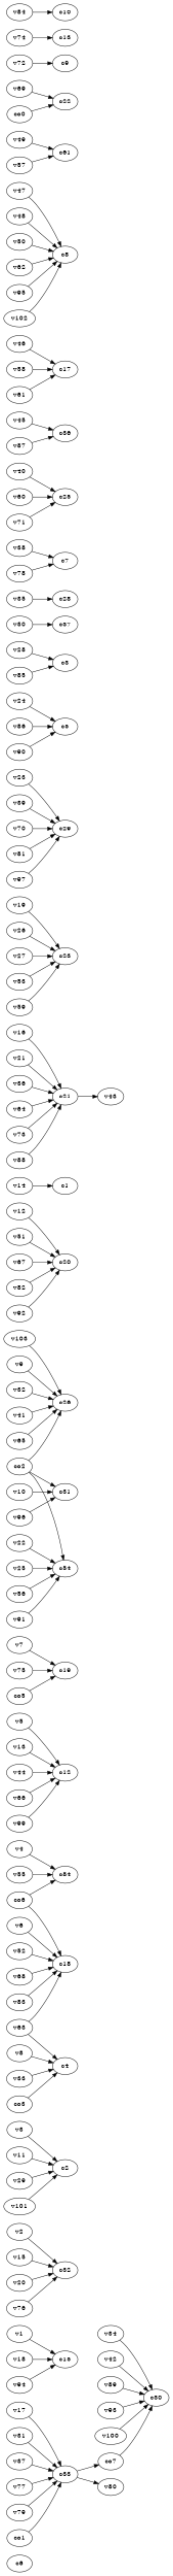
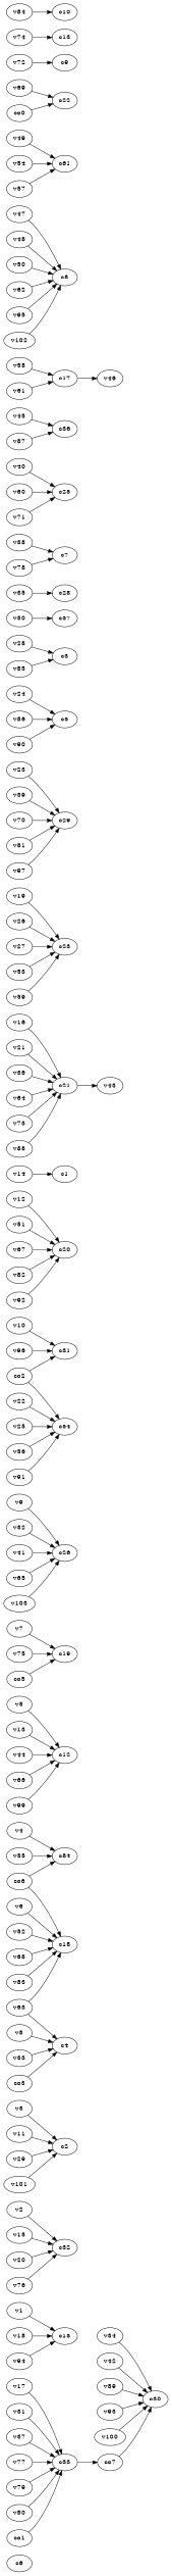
  strict digraph {
    rankdir=LR
    edge [weight=1]
    c6
    c33
    co7
    c30
    v1
    c15
    v2
    c32
    v3
    c2
    n11 [label=c84]
    v4
    v5
    c12
    v6
    c18
    v7
    c19
    v8
    c4
    v9
    c26
    v10
    c31
    v11
    v12
    c20
    v13
    v14
    c1
    v15
    v16
    c21
    v43
    v17
    v18
    v19
    c23
    v20
    v21
    n41 [label=c54]
    v22
    v23
    c29
    v24
    c5
    v25
    v26
    v27
    v28
    c3
    v29
    n53 [label=c37]
    v30
    v31
    v32
    v33
    v34
    v35
    c28
    v36
    v37
    v38
    c7
    v39
    v40
    c25
    v41
    v42
    v44
    n71 [label=c36]
    v45
    v46
    c17
    v47
    c8
    v48
    n78 [label=c61]
    v49
    v50
    v51
    v52
    v53
+   v54
    v55
    v56
    v57
    v58
    v59
    v60
    v61
    v62
    v63
    v64
    v65
    v66
    v67
    v68
    v69
    c22
    v70
    v71
    v72
    c9
    v73
    v74
    c13
    v75
    v76
    v77
    v78
    v79
    v80
    v81
    v82
    v83
    v84
    c10
    v85
    v86
    v87
    v88
    v89
    v90
    v91
    v92
    v93
    v94
    v95
    v96
    v97
    v99
    v100
    v101
    v102
    v103
    co1
    co2
    co3
    n140 [label=co0]
    co5
    co6
    c33 -> co7
    co7 -> c30
    v1 -> c15
    v2 -> c32
    v3 -> c2
    v4 -> n11
    v5 -> c12
    v6 -> c18
    v7 -> c19
    v8 -> c4
    v9 -> c26
    v10 -> c31
    v11 -> c2
    v12 -> c20
    v13 -> c12
    v14 -> c1
    v15 -> c32
    v16 -> c21
    c21 -> v43
    v17 -> c33
    v18 -> c15
    v19 -> c23
    v20 -> c32
    v21 -> c21
    v22 -> n41
    v23 -> c29
    v24 -> c5
    v25 -> n41
    v26 -> c23
    v27 -> c23
    v28 -> c3
    v29 -> c2
    v30 -> n53
    v31 -> c33
    v32 -> c26
    v33 -> c4
    v34 -> c30
    v35 -> c28
    v36 -> c21
    v37 -> c33
    v38 -> c7
    v39 -> c29
    v40 -> c25
    v41 -> c26
    v42 -> c30
    v44 -> c12
    v45 -> n71
-   v46 -> c17
+   c17 -> v46
    v47 -> c8
    v48 -> c8
    v49 -> n78
    v50 -> c8
    v51 -> c20
    v52 -> c18
    v53 -> c23
+   v54 -> n78
    v55 -> n11
    v56 -> n41
    v57 -> n78
    v58 -> c17
    v59 -> c23
    v60 -> c25
    v61 -> c17
    v62 -> c8
    v63 -> c18
    v63 -> c4
    v64 -> c21
    v65 -> c26
    v66 -> c12
    v67 -> c20
    v68 -> c18
    v69 -> c22
    v70 -> c29
    v71 -> c25
    v72 -> c9
    v73 -> c21
    v74 -> c13
    v75 -> c19
    v76 -> c32
    v77 -> c33
    v78 -> c7
    v79 -> c33
-   c33 -> v80
+   v80 -> c33
    v81 -> c29
    v82 -> c20
    v83 -> c18
    v84 -> c10
    v85 -> c3
    v86 -> c5
    v87 -> n71
    v88 -> c21
    v89 -> c30
    v90 -> c5
    v91 -> n41
    v92 -> c20
    v93 -> c30
    v94 -> c15
    v95 -> c8
    v96 -> c31
    v97 -> c29
    v99 -> c12
    v100 -> c30
    v101 -> c2
    v102 -> c8
    v103 -> c26
    co1 -> c33
-   co2 -> c26
    co2 -> c31
    co2 -> n41
    co3 -> c4
    n140 -> c22
    co5 -> c19
    co6 -> n11
    co6 -> c18
  }
